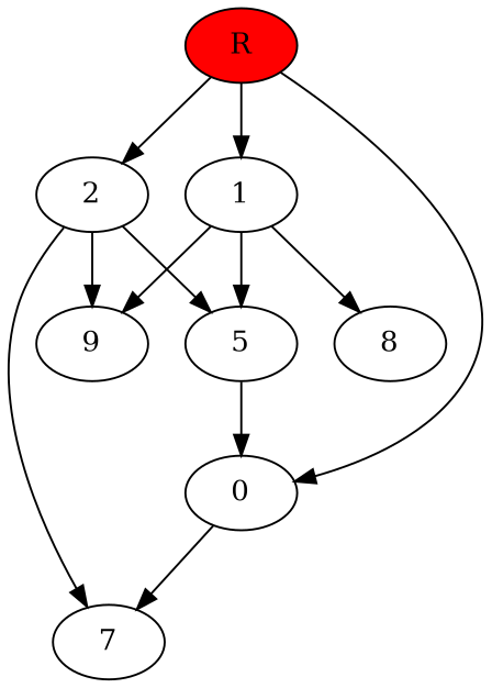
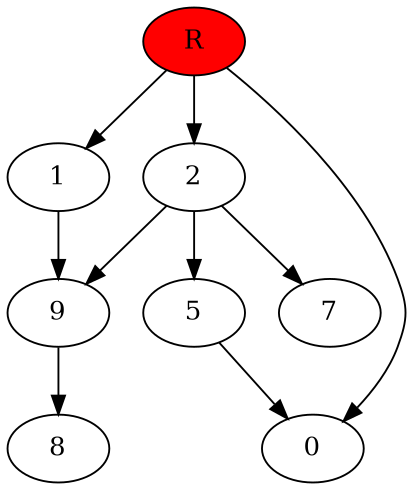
  digraph {
    n1 [label=9]
    1
    5
    8
    n5 [label=0]
    2
    7
    R [fillcolor="#ff0000" style=filled]
    1 -> n1
-   1 -> 5
-   1 -> 8
+   n1 -> 8
    5 -> n5
-   n5 -> 7
    2 -> n1
    2 -> 5
    2 -> 7
    R -> 1
    R -> n5
    R -> 2
  }
